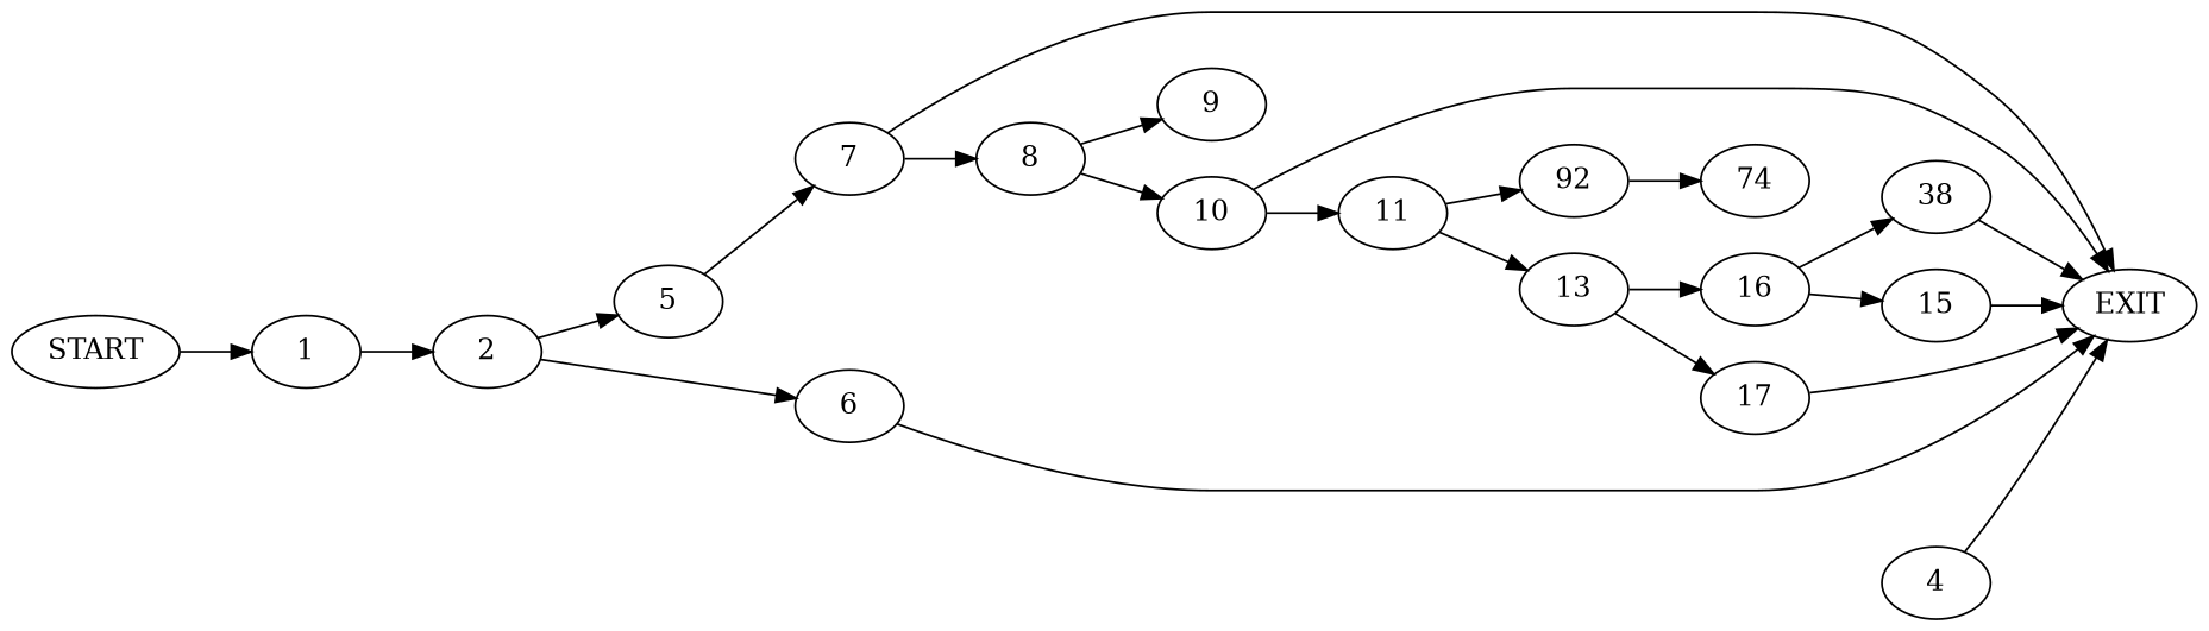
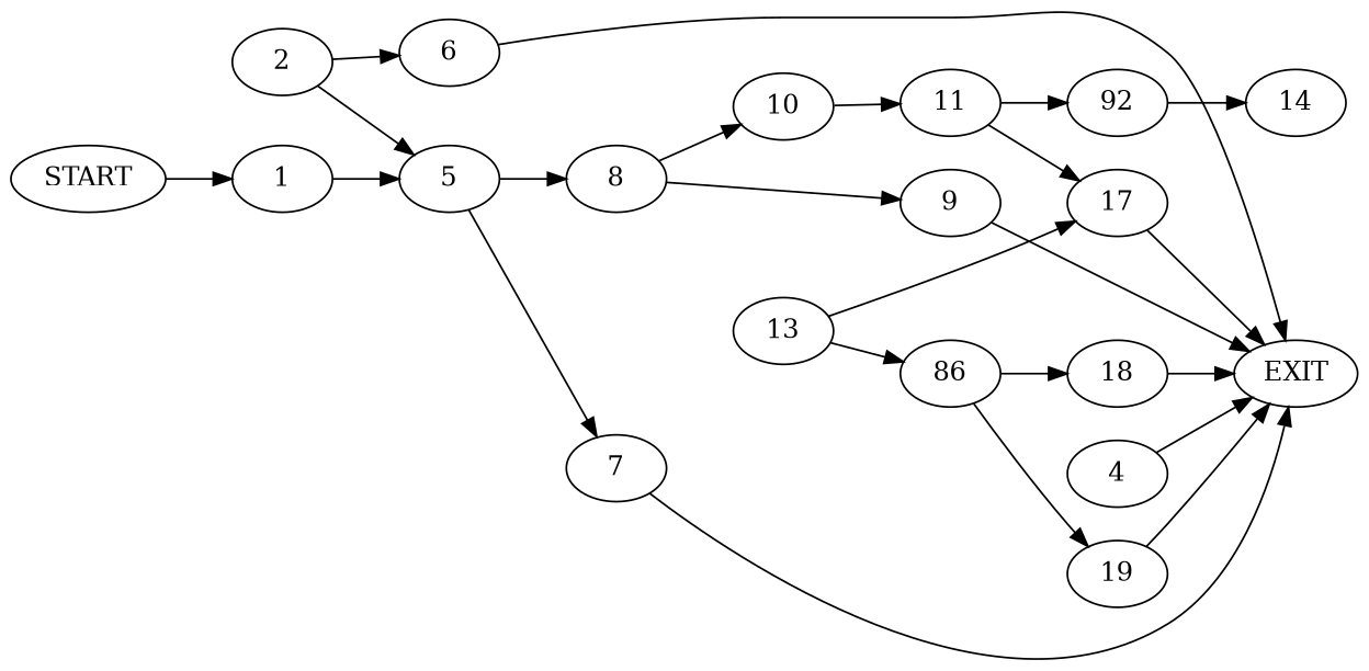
  digraph {
    rankdir=LR
    n1 [label=START]
    1
    2
    n4 [label=EXIT]
    5
    6
    7
    8
    4
    9
    10
    11
    n13 [label=92]
    13
-   14 [label=74]
-   16
+   14
+   16 [label=86]
    17
-   18 [label=38]
-   19 [label=15]
+   18
+   19
    n1 -> 1
-   1 -> 2
+   1 -> 5
    2 -> 5
    2 -> 6
    5 -> 7
-   7 -> 8
+   5 -> 8
    6 -> n4
    7 -> n4
    8 -> 9
    8 -> 10
    4 -> n4
-   10 -> n4
+   9 -> n4
    10 -> 11
    11 -> n13
-   11 -> 13
+   11 -> 17
    n13 -> 14
    13 -> 16
    13 -> 17
    16 -> 18
    16 -> 19
    17 -> n4
    18 -> n4
    19 -> n4
  }
